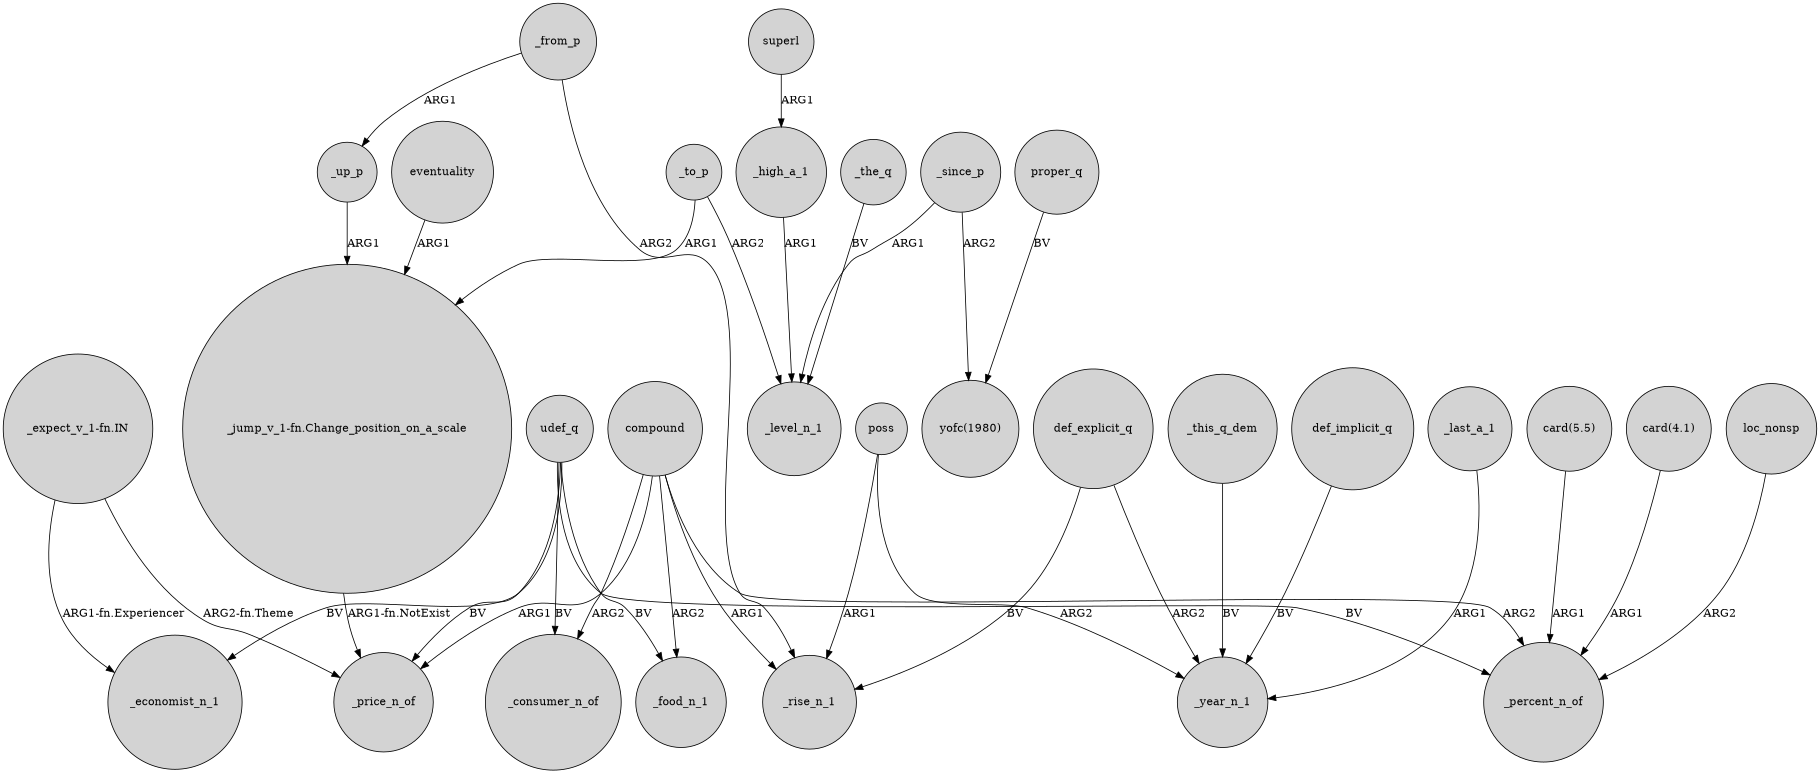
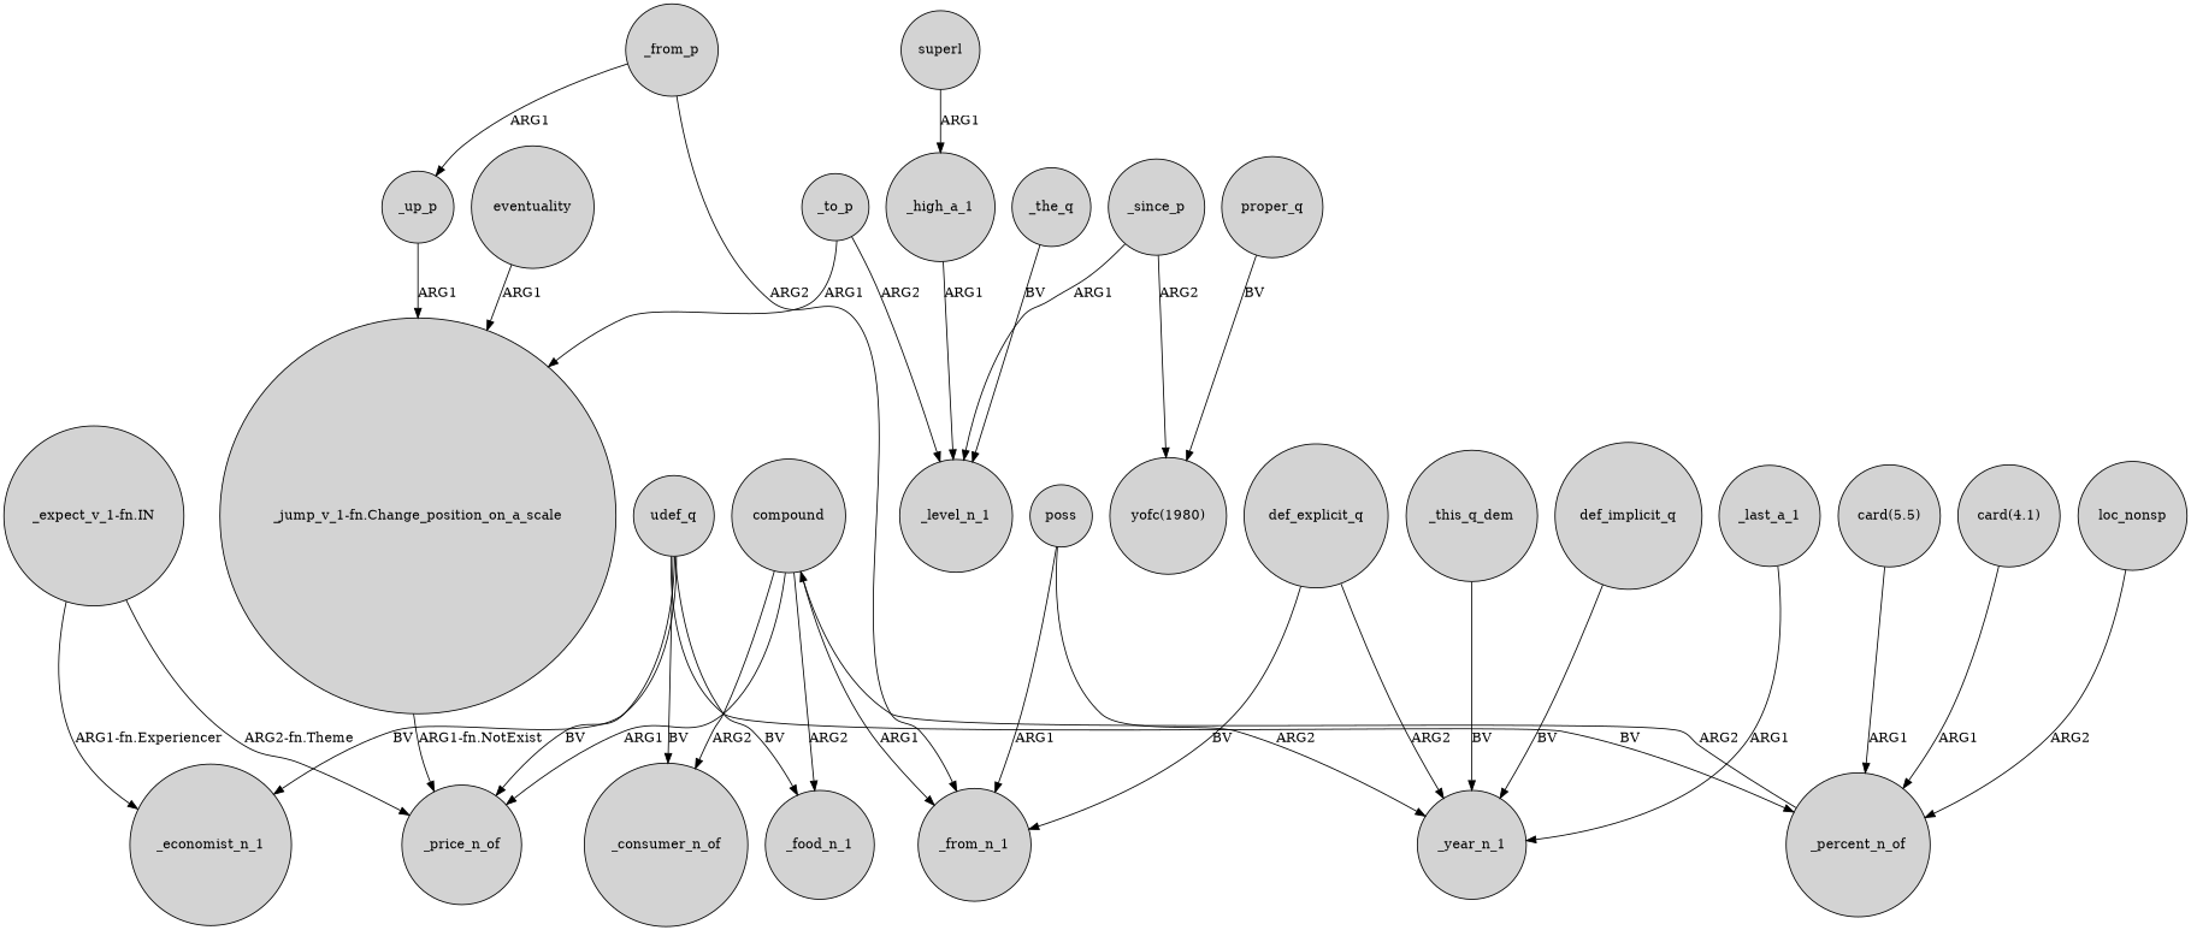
  digraph {
    node [shape=circle style=filled]
    compound
    _food_n_1
-   _rise_n_1
+   _rise_n_1 [label=_from_n_1]
    _price_n_of
    _percent_n_of
    _consumer_n_of
    poss
    _year_n_1
    udef_q
    _economist_n_1
    def_implicit_q
    _to_p
    "_jump_v_1-fn.Change_position_on_a_scale"
    _level_n_1
    superl
    _high_a_1
    _from_p
    _up_p
    _the_q
    "card(5.5)"
    "card(4.1)"
    eventuality
    "_expect_v_1-fn.IN"
    loc_nonsp
    def_explicit_q
    _last_a_1
    proper_q
    "yofc(1980)"
    _since_p
    _this_q_dem
    compound -> _food_n_1 [label=ARG2]
    compound -> _rise_n_1 [label=ARG1]
    compound -> _price_n_of [label=ARG1]
-   compound -> _percent_n_of [label=ARG2]
+   _percent_n_of -> compound [label=ARG2]
    compound -> _consumer_n_of [label=ARG2]
    poss -> _rise_n_1 [label=ARG1]
    poss -> _year_n_1 [label=ARG2]
    udef_q -> _food_n_1 [label=BV]
    udef_q -> _price_n_of [label=BV]
    udef_q -> _percent_n_of [label=BV]
    udef_q -> _consumer_n_of [label=BV]
    udef_q -> _economist_n_1 [label=BV]
    def_implicit_q -> _year_n_1 [label=BV]
    _to_p -> "_jump_v_1-fn.Change_position_on_a_scale" [label=ARG1]
    _to_p -> _level_n_1 [label=ARG2]
    "_jump_v_1-fn.Change_position_on_a_scale" -> _price_n_of [label="ARG1-fn.NotExist"]
    superl -> _high_a_1 [label=ARG1]
    _high_a_1 -> _level_n_1 [label=ARG1]
    _from_p -> _rise_n_1 [label=ARG2]
    _from_p -> _up_p [label=ARG1]
    _up_p -> "_jump_v_1-fn.Change_position_on_a_scale" [label=ARG1]
    _the_q -> _level_n_1 [label=BV]
    "card(5.5)" -> _percent_n_of [label=ARG1]
    "card(4.1)" -> _percent_n_of [label=ARG1]
    eventuality -> "_jump_v_1-fn.Change_position_on_a_scale" [label=ARG1]
    "_expect_v_1-fn.IN" -> _price_n_of [label="ARG2-fn.Theme"]
    "_expect_v_1-fn.IN" -> _economist_n_1 [label="ARG1-fn.Experiencer"]
    loc_nonsp -> _percent_n_of [label=ARG2]
    def_explicit_q -> _rise_n_1 [label=BV]
    def_explicit_q -> _year_n_1 [label=ARG2]
    _last_a_1 -> _year_n_1 [label=ARG1]
    proper_q -> "yofc(1980)" [label=BV]
    _since_p -> _level_n_1 [label=ARG1]
    _since_p -> "yofc(1980)" [label=ARG2]
    _this_q_dem -> _year_n_1 [label=BV]
  }
